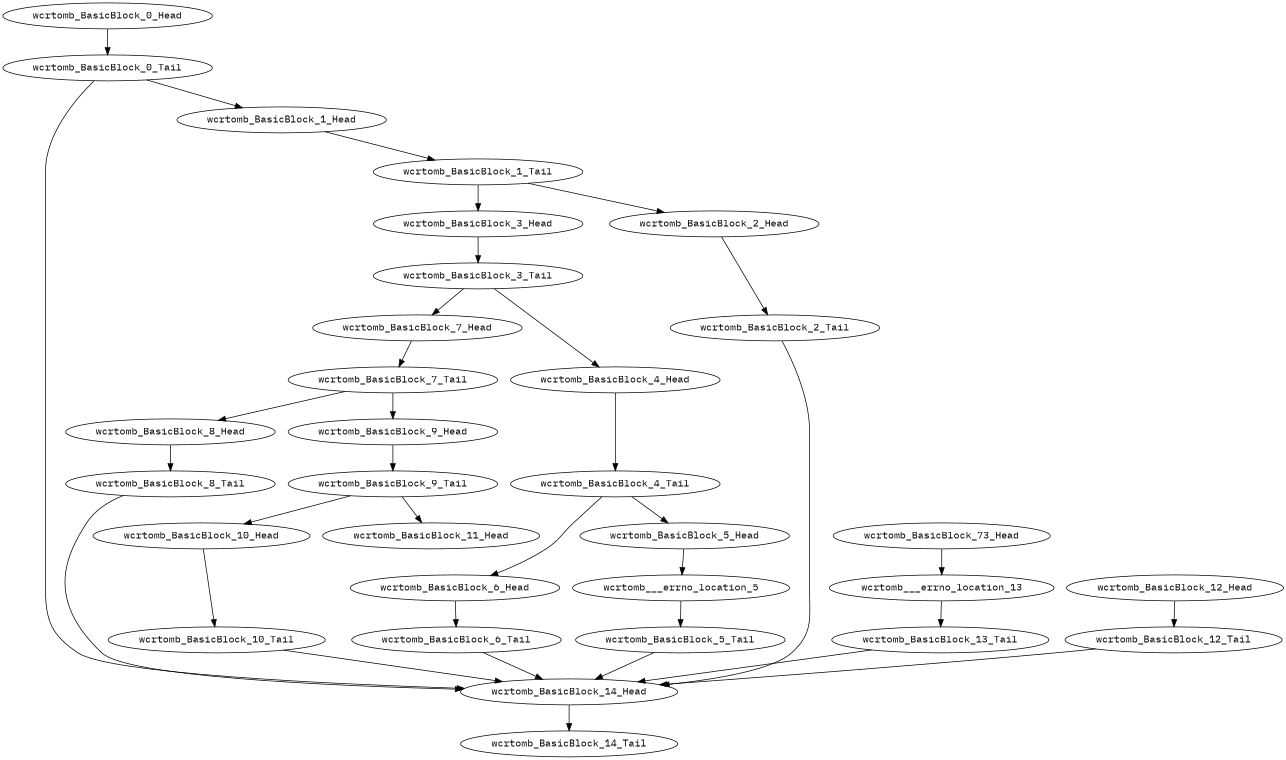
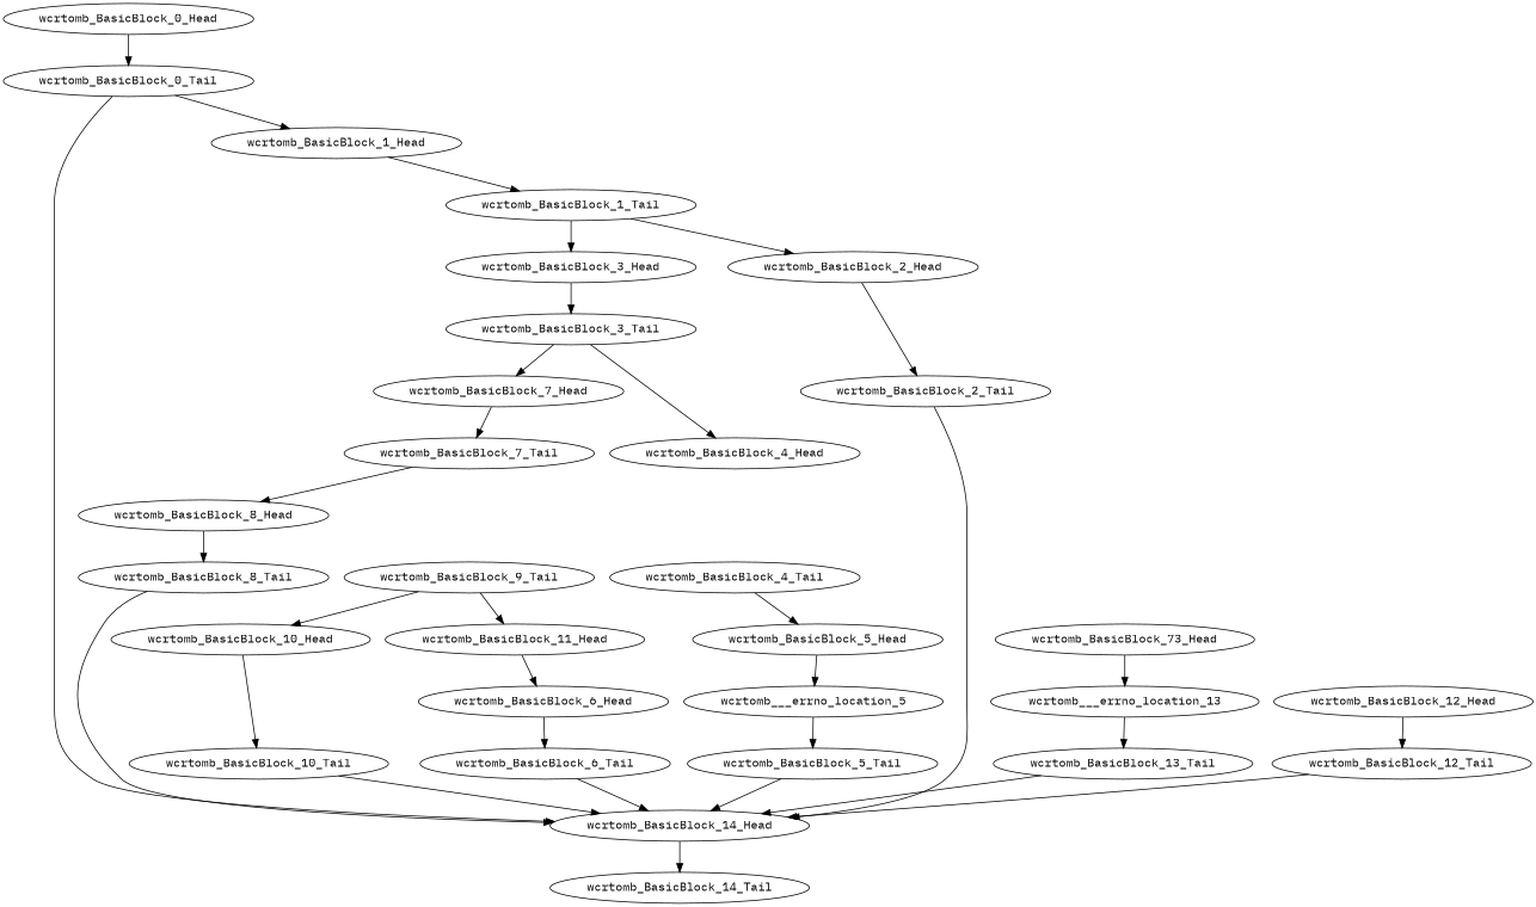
  digraph {
    fontname="IBM Plex Mono"
    node [fontname="IBM Plex Mono"]
    edge [fontname="IBM Plex Mono"]
    wcrtomb_BasicBlock_6_Head
    wcrtomb_BasicBlock_6_Tail
    wcrtomb_BasicBlock_14_Head
    wcrtomb_BasicBlock_14_Tail
    wcrtomb_BasicBlock_9_Tail
    wcrtomb_BasicBlock_10_Head
    wcrtomb_BasicBlock_11_Head
    wcrtomb_BasicBlock_10_Tail
    wcrtomb_BasicBlock_5_Head
    wcrtomb___errno_location_5
    wcrtomb_BasicBlock_5_Tail
    wcrtomb_BasicBlock_7_Tail
    wcrtomb_BasicBlock_8_Head
-   wcrtomb_BasicBlock_9_Head
    wcrtomb_BasicBlock_8_Tail
    wcrtomb___errno_location_13
    wcrtomb_BasicBlock_13_Tail
    wcrtomb_BasicBlock_1_Head
    wcrtomb_BasicBlock_1_Tail
    wcrtomb_BasicBlock_3_Head
    wcrtomb_BasicBlock_2_Head
    wcrtomb_BasicBlock_3_Tail
    wcrtomb_BasicBlock_2_Tail
    wcrtomb_BasicBlock_12_Head
    wcrtomb_BasicBlock_12_Tail
    n26 [label=wcrtomb_BasicBlock_73_Head]
    wcrtomb_BasicBlock_7_Head
    wcrtomb_BasicBlock_4_Head
    wcrtomb_BasicBlock_0_Head
    wcrtomb_BasicBlock_0_Tail
    wcrtomb_BasicBlock_4_Tail
    wcrtomb_BasicBlock_6_Head -> wcrtomb_BasicBlock_6_Tail
    wcrtomb_BasicBlock_6_Tail -> wcrtomb_BasicBlock_14_Head
    wcrtomb_BasicBlock_14_Head -> wcrtomb_BasicBlock_14_Tail
    wcrtomb_BasicBlock_9_Tail -> wcrtomb_BasicBlock_10_Head
    wcrtomb_BasicBlock_9_Tail -> wcrtomb_BasicBlock_11_Head
    wcrtomb_BasicBlock_10_Head -> wcrtomb_BasicBlock_10_Tail
    wcrtomb_BasicBlock_10_Tail -> wcrtomb_BasicBlock_14_Head
    wcrtomb_BasicBlock_5_Head -> wcrtomb___errno_location_5
    wcrtomb___errno_location_5 -> wcrtomb_BasicBlock_5_Tail
    wcrtomb_BasicBlock_5_Tail -> wcrtomb_BasicBlock_14_Head
    wcrtomb_BasicBlock_7_Tail -> wcrtomb_BasicBlock_8_Head
-   wcrtomb_BasicBlock_7_Tail -> wcrtomb_BasicBlock_9_Head
    wcrtomb_BasicBlock_8_Head -> wcrtomb_BasicBlock_8_Tail
-   wcrtomb_BasicBlock_9_Head -> wcrtomb_BasicBlock_9_Tail
    wcrtomb_BasicBlock_8_Tail -> wcrtomb_BasicBlock_14_Head
    wcrtomb___errno_location_13 -> wcrtomb_BasicBlock_13_Tail
    wcrtomb_BasicBlock_13_Tail -> wcrtomb_BasicBlock_14_Head
    wcrtomb_BasicBlock_1_Head -> wcrtomb_BasicBlock_1_Tail
    wcrtomb_BasicBlock_1_Tail -> wcrtomb_BasicBlock_3_Head
    wcrtomb_BasicBlock_1_Tail -> wcrtomb_BasicBlock_2_Head
    wcrtomb_BasicBlock_3_Head -> wcrtomb_BasicBlock_3_Tail
    wcrtomb_BasicBlock_2_Head -> wcrtomb_BasicBlock_2_Tail
    wcrtomb_BasicBlock_3_Tail -> wcrtomb_BasicBlock_7_Head
    wcrtomb_BasicBlock_3_Tail -> wcrtomb_BasicBlock_4_Head
    wcrtomb_BasicBlock_2_Tail -> wcrtomb_BasicBlock_14_Head
    wcrtomb_BasicBlock_12_Head -> wcrtomb_BasicBlock_12_Tail
    wcrtomb_BasicBlock_12_Tail -> wcrtomb_BasicBlock_14_Head
    n26 -> wcrtomb___errno_location_13
    wcrtomb_BasicBlock_7_Head -> wcrtomb_BasicBlock_7_Tail
-   wcrtomb_BasicBlock_4_Head -> wcrtomb_BasicBlock_4_Tail
    wcrtomb_BasicBlock_0_Head -> wcrtomb_BasicBlock_0_Tail
    wcrtomb_BasicBlock_0_Tail -> wcrtomb_BasicBlock_14_Head
    wcrtomb_BasicBlock_0_Tail -> wcrtomb_BasicBlock_1_Head
-   wcrtomb_BasicBlock_4_Tail -> wcrtomb_BasicBlock_6_Head
+   wcrtomb_BasicBlock_11_Head -> wcrtomb_BasicBlock_6_Head
    wcrtomb_BasicBlock_4_Tail -> wcrtomb_BasicBlock_5_Head
  }
